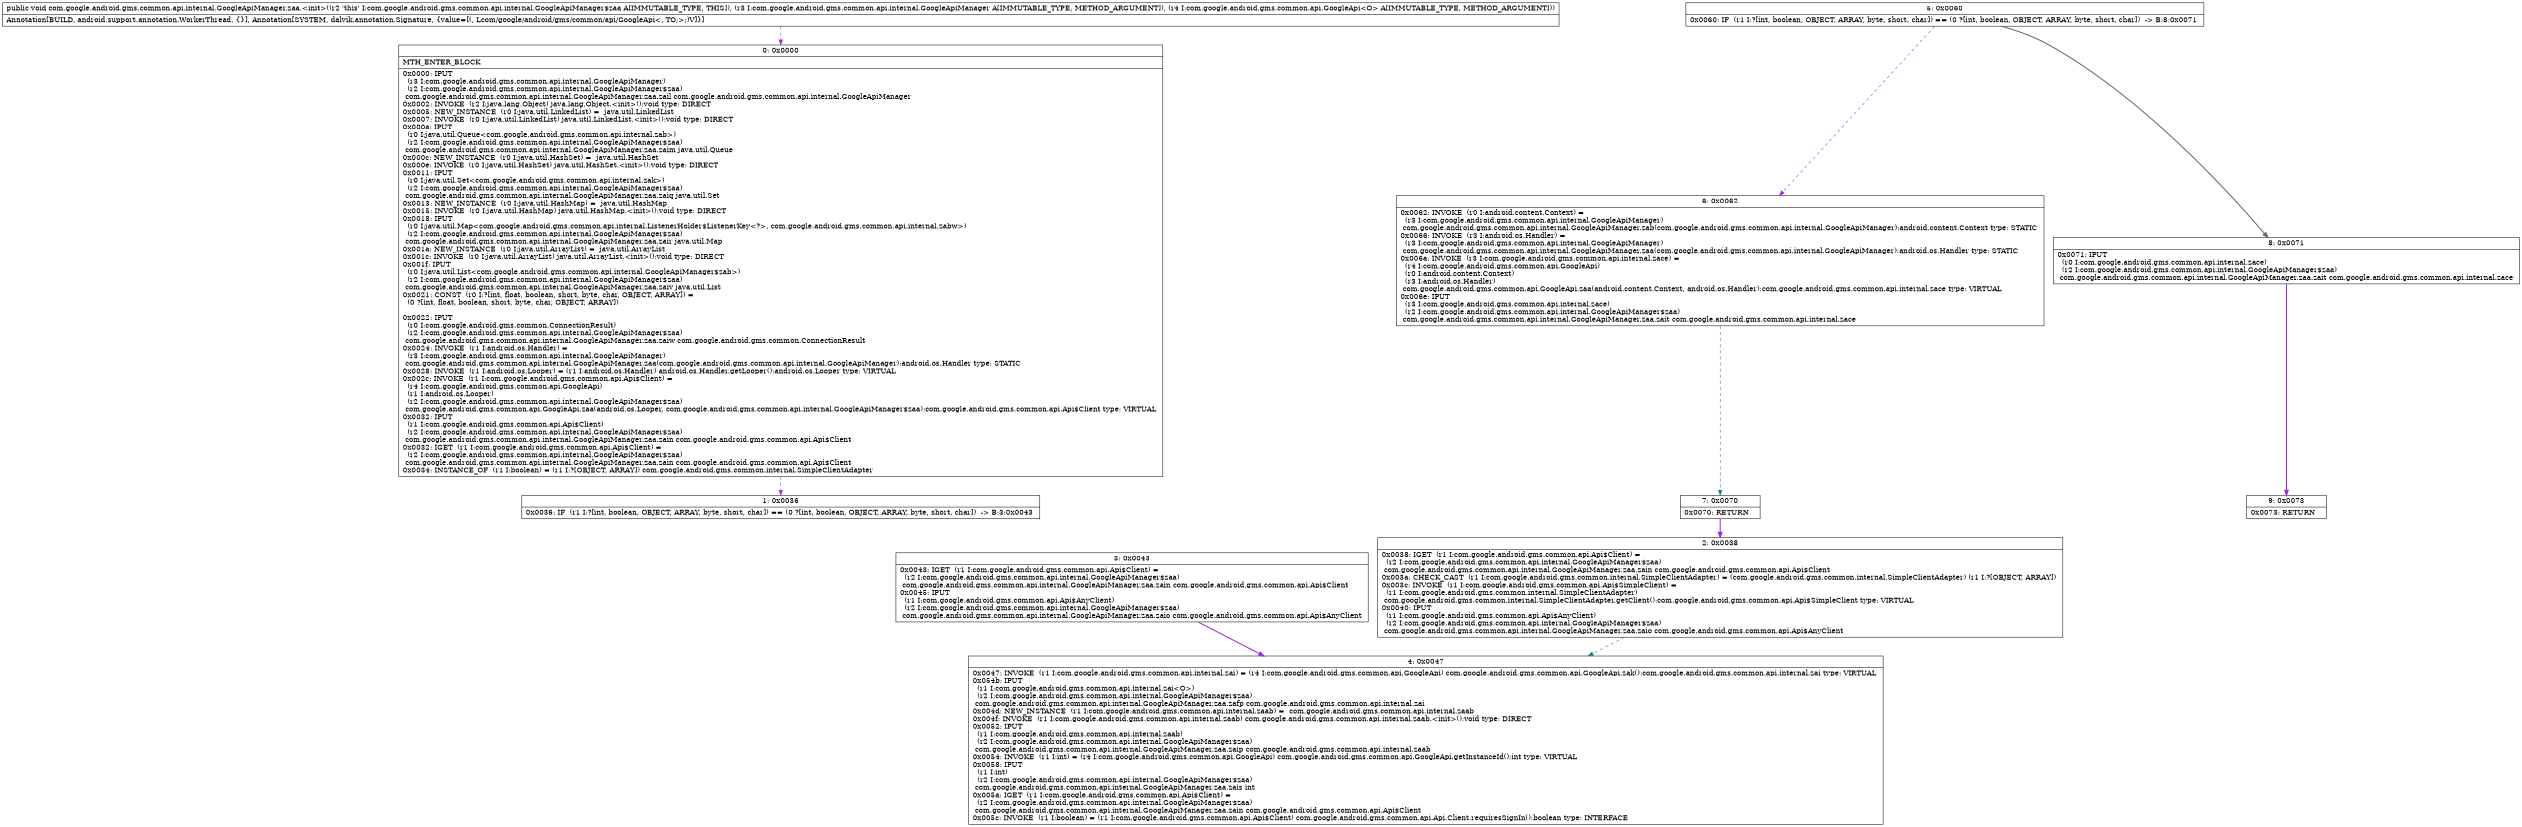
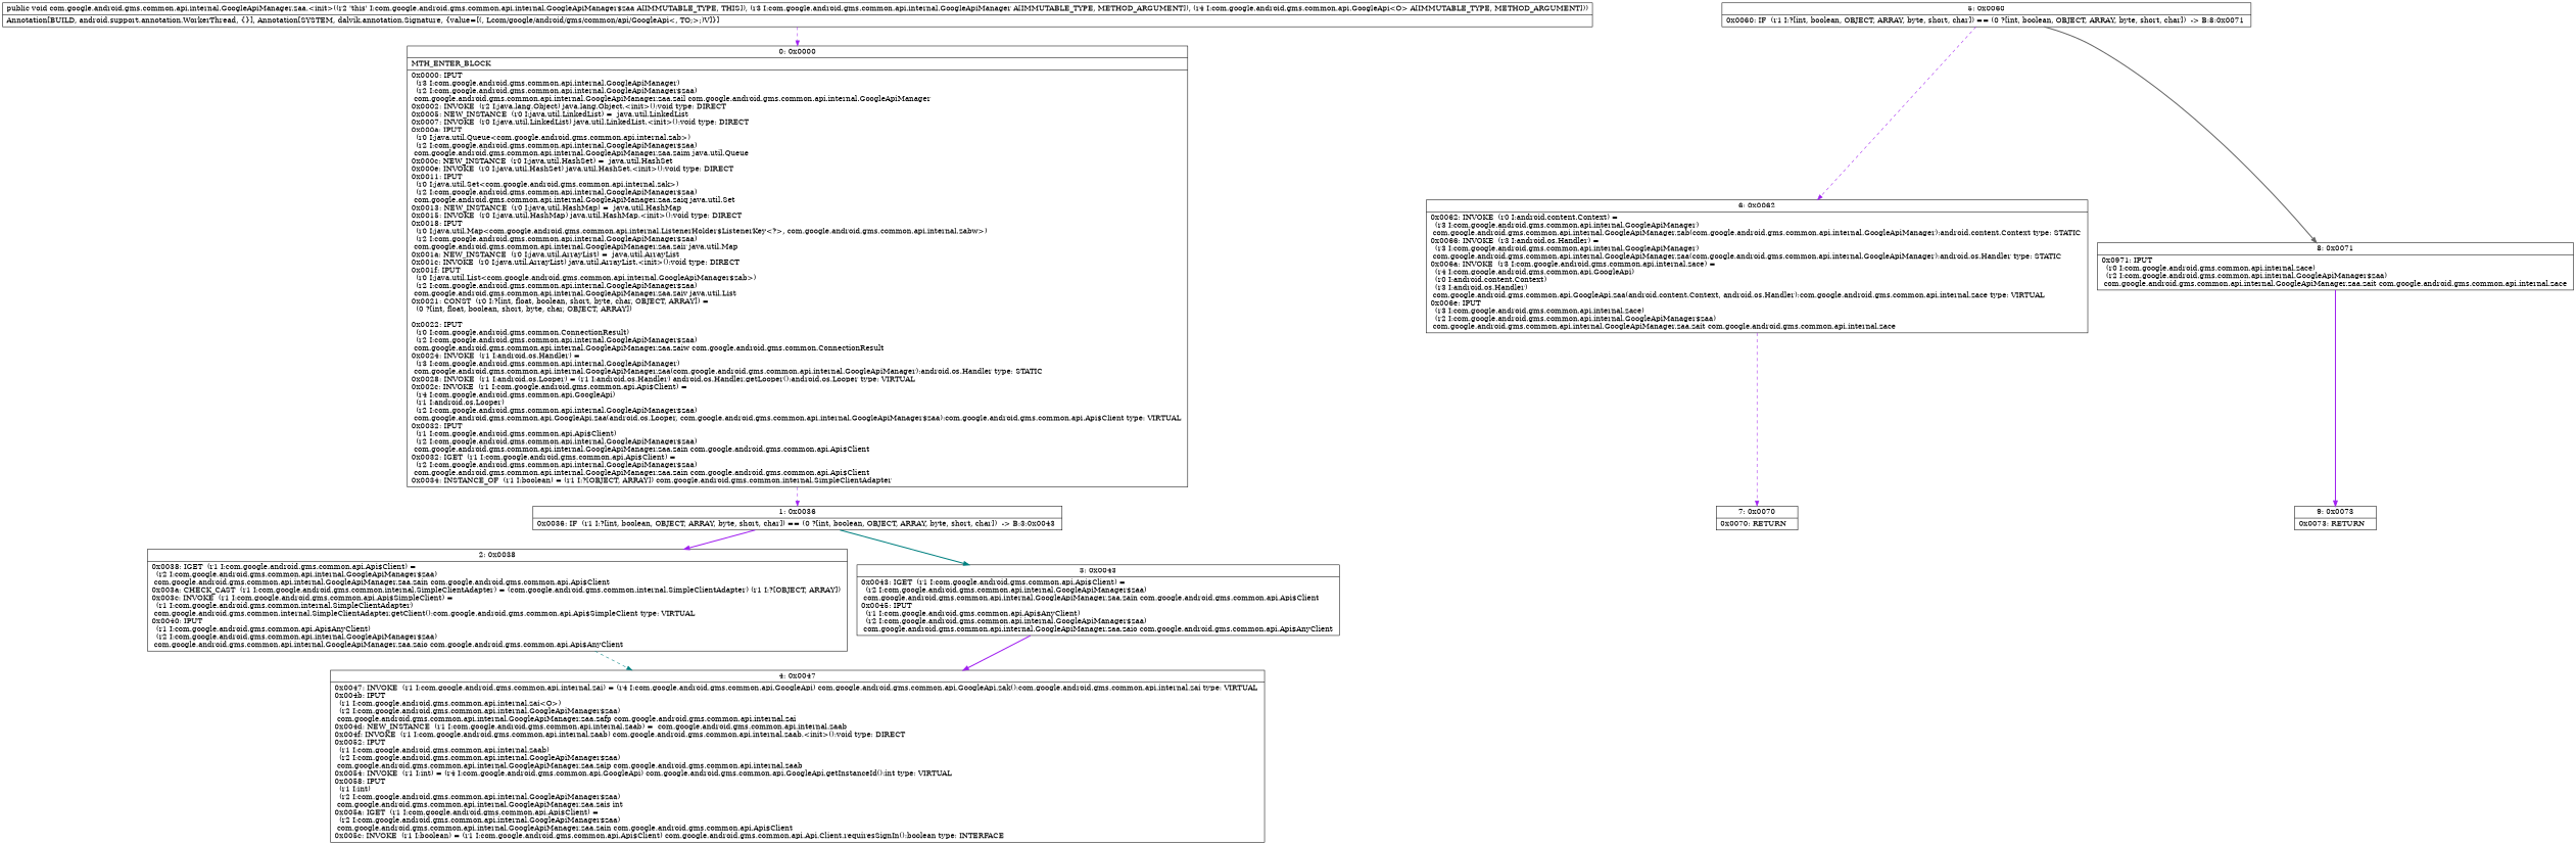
  digraph {
    node [shape=record]
    edge [color=purple style=dashed]
    n1 [label="{0\:\ 0x0000|MTH_ENTER_BLOCK\l|0x0000: IPUT  \l  (r3 I:com.google.android.gms.common.api.internal.GoogleApiManager)\l  (r2 I:com.google.android.gms.common.api.internal.GoogleApiManager$zaa)\l com.google.android.gms.common.api.internal.GoogleApiManager.zaa.zail com.google.android.gms.common.api.internal.GoogleApiManager \l0x0002: INVOKE  (r2 I:java.lang.Object) java.lang.Object.\<init\>():void type: DIRECT \l0x0005: NEW_INSTANCE  (r0 I:java.util.LinkedList) =  java.util.LinkedList \l0x0007: INVOKE  (r0 I:java.util.LinkedList) java.util.LinkedList.\<init\>():void type: DIRECT \l0x000a: IPUT  \l  (r0 I:java.util.Queue\<com.google.android.gms.common.api.internal.zab\>)\l  (r2 I:com.google.android.gms.common.api.internal.GoogleApiManager$zaa)\l com.google.android.gms.common.api.internal.GoogleApiManager.zaa.zaim java.util.Queue \l0x000c: NEW_INSTANCE  (r0 I:java.util.HashSet) =  java.util.HashSet \l0x000e: INVOKE  (r0 I:java.util.HashSet) java.util.HashSet.\<init\>():void type: DIRECT \l0x0011: IPUT  \l  (r0 I:java.util.Set\<com.google.android.gms.common.api.internal.zak\>)\l  (r2 I:com.google.android.gms.common.api.internal.GoogleApiManager$zaa)\l com.google.android.gms.common.api.internal.GoogleApiManager.zaa.zaiq java.util.Set \l0x0013: NEW_INSTANCE  (r0 I:java.util.HashMap) =  java.util.HashMap \l0x0015: INVOKE  (r0 I:java.util.HashMap) java.util.HashMap.\<init\>():void type: DIRECT \l0x0018: IPUT  \l  (r0 I:java.util.Map\<com.google.android.gms.common.api.internal.ListenerHolder$ListenerKey\<?\>, com.google.android.gms.common.api.internal.zabw\>)\l  (r2 I:com.google.android.gms.common.api.internal.GoogleApiManager$zaa)\l com.google.android.gms.common.api.internal.GoogleApiManager.zaa.zair java.util.Map \l0x001a: NEW_INSTANCE  (r0 I:java.util.ArrayList) =  java.util.ArrayList \l0x001c: INVOKE  (r0 I:java.util.ArrayList) java.util.ArrayList.\<init\>():void type: DIRECT \l0x001f: IPUT  \l  (r0 I:java.util.List\<com.google.android.gms.common.api.internal.GoogleApiManager$zab\>)\l  (r2 I:com.google.android.gms.common.api.internal.GoogleApiManager$zaa)\l com.google.android.gms.common.api.internal.GoogleApiManager.zaa.zaiv java.util.List \l0x0021: CONST  (r0 I:?[int, float, boolean, short, byte, char, OBJECT, ARRAY]) = \l  (0 ?[int, float, boolean, short, byte, char, OBJECT, ARRAY])\l \l0x0022: IPUT  \l  (r0 I:com.google.android.gms.common.ConnectionResult)\l  (r2 I:com.google.android.gms.common.api.internal.GoogleApiManager$zaa)\l com.google.android.gms.common.api.internal.GoogleApiManager.zaa.zaiw com.google.android.gms.common.ConnectionResult \l0x0024: INVOKE  (r1 I:android.os.Handler) = \l  (r3 I:com.google.android.gms.common.api.internal.GoogleApiManager)\l com.google.android.gms.common.api.internal.GoogleApiManager.zaa(com.google.android.gms.common.api.internal.GoogleApiManager):android.os.Handler type: STATIC \l0x0028: INVOKE  (r1 I:android.os.Looper) = (r1 I:android.os.Handler) android.os.Handler.getLooper():android.os.Looper type: VIRTUAL \l0x002c: INVOKE  (r1 I:com.google.android.gms.common.api.Api$Client) = \l  (r4 I:com.google.android.gms.common.api.GoogleApi)\l  (r1 I:android.os.Looper)\l  (r2 I:com.google.android.gms.common.api.internal.GoogleApiManager$zaa)\l com.google.android.gms.common.api.GoogleApi.zaa(android.os.Looper, com.google.android.gms.common.api.internal.GoogleApiManager$zaa):com.google.android.gms.common.api.Api$Client type: VIRTUAL \l0x0032: IPUT  \l  (r1 I:com.google.android.gms.common.api.Api$Client)\l  (r2 I:com.google.android.gms.common.api.internal.GoogleApiManager$zaa)\l com.google.android.gms.common.api.internal.GoogleApiManager.zaa.zain com.google.android.gms.common.api.Api$Client \l0x0032: IGET  (r1 I:com.google.android.gms.common.api.Api$Client) = \l  (r2 I:com.google.android.gms.common.api.internal.GoogleApiManager$zaa)\l com.google.android.gms.common.api.internal.GoogleApiManager.zaa.zain com.google.android.gms.common.api.Api$Client \l0x0034: INSTANCE_OF  (r1 I:boolean) = (r1 I:?[OBJECT, ARRAY]) com.google.android.gms.common.internal.SimpleClientAdapter \l}"]
    n2 [label="{1\:\ 0x0036|0x0036: IF  (r1 I:?[int, boolean, OBJECT, ARRAY, byte, short, char]) == (0 ?[int, boolean, OBJECT, ARRAY, byte, short, char])  \-\> B:3:0x0043 \l}"]
    n3 [label="{2\:\ 0x0038|0x0038: IGET  (r1 I:com.google.android.gms.common.api.Api$Client) = \l  (r2 I:com.google.android.gms.common.api.internal.GoogleApiManager$zaa)\l com.google.android.gms.common.api.internal.GoogleApiManager.zaa.zain com.google.android.gms.common.api.Api$Client \l0x003a: CHECK_CAST  (r1 I:com.google.android.gms.common.internal.SimpleClientAdapter) = (com.google.android.gms.common.internal.SimpleClientAdapter) (r1 I:?[OBJECT, ARRAY]) \l0x003c: INVOKE  (r1 I:com.google.android.gms.common.api.Api$SimpleClient) = \l  (r1 I:com.google.android.gms.common.internal.SimpleClientAdapter)\l com.google.android.gms.common.internal.SimpleClientAdapter.getClient():com.google.android.gms.common.api.Api$SimpleClient type: VIRTUAL \l0x0040: IPUT  \l  (r1 I:com.google.android.gms.common.api.Api$AnyClient)\l  (r2 I:com.google.android.gms.common.api.internal.GoogleApiManager$zaa)\l com.google.android.gms.common.api.internal.GoogleApiManager.zaa.zaio com.google.android.gms.common.api.Api$AnyClient \l}"]
    n4 [label="{3\:\ 0x0043|0x0043: IGET  (r1 I:com.google.android.gms.common.api.Api$Client) = \l  (r2 I:com.google.android.gms.common.api.internal.GoogleApiManager$zaa)\l com.google.android.gms.common.api.internal.GoogleApiManager.zaa.zain com.google.android.gms.common.api.Api$Client \l0x0045: IPUT  \l  (r1 I:com.google.android.gms.common.api.Api$AnyClient)\l  (r2 I:com.google.android.gms.common.api.internal.GoogleApiManager$zaa)\l com.google.android.gms.common.api.internal.GoogleApiManager.zaa.zaio com.google.android.gms.common.api.Api$AnyClient \l}"]
-   n5 [label="{4\:\ 0x0047|0x0047: INVOKE  (r1 I:com.google.android.gms.common.api.internal.zai) = (r4 I:com.google.android.gms.common.api.GoogleApi) com.google.android.gms.common.api.GoogleApi.zak():com.google.android.gms.common.api.internal.zai type: VIRTUAL \l0x054b: IPUT  \l  (r1 I:com.google.android.gms.common.api.internal.zai\<O\>)\l  (r2 I:com.google.android.gms.common.api.internal.GoogleApiManager$zaa)\l com.google.android.gms.common.api.internal.GoogleApiManager.zaa.zafp com.google.android.gms.common.api.internal.zai \l0x004d: NEW_INSTANCE  (r1 I:com.google.android.gms.common.api.internal.zaab) =  com.google.android.gms.common.api.internal.zaab \l0x004f: INVOKE  (r1 I:com.google.android.gms.common.api.internal.zaab) com.google.android.gms.common.api.internal.zaab.\<init\>():void type: DIRECT \l0x0052: IPUT  \l  (r1 I:com.google.android.gms.common.api.internal.zaab)\l  (r2 I:com.google.android.gms.common.api.internal.GoogleApiManager$zaa)\l com.google.android.gms.common.api.internal.GoogleApiManager.zaa.zaip com.google.android.gms.common.api.internal.zaab \l0x0054: INVOKE  (r1 I:int) = (r4 I:com.google.android.gms.common.api.GoogleApi) com.google.android.gms.common.api.GoogleApi.getInstanceId():int type: VIRTUAL \l0x0058: IPUT  \l  (r1 I:int)\l  (r2 I:com.google.android.gms.common.api.internal.GoogleApiManager$zaa)\l com.google.android.gms.common.api.internal.GoogleApiManager.zaa.zais int \l0x005a: IGET  (r1 I:com.google.android.gms.common.api.Api$Client) = \l  (r2 I:com.google.android.gms.common.api.internal.GoogleApiManager$zaa)\l com.google.android.gms.common.api.internal.GoogleApiManager.zaa.zain com.google.android.gms.common.api.Api$Client \l0x005c: INVOKE  (r1 I:boolean) = (r1 I:com.google.android.gms.common.api.Api$Client) com.google.android.gms.common.api.Api.Client.requiresSignIn():boolean type: INTERFACE \l}"]
+   n5 [label="{4\:\ 0x0047|0x0047: INVOKE  (r1 I:com.google.android.gms.common.api.internal.zai) = (r4 I:com.google.android.gms.common.api.GoogleApi) com.google.android.gms.common.api.GoogleApi.zak():com.google.android.gms.common.api.internal.zai type: VIRTUAL \l0x004b: IPUT  \l  (r1 I:com.google.android.gms.common.api.internal.zai\<O\>)\l  (r2 I:com.google.android.gms.common.api.internal.GoogleApiManager$zaa)\l com.google.android.gms.common.api.internal.GoogleApiManager.zaa.zafp com.google.android.gms.common.api.internal.zai \l0x004d: NEW_INSTANCE  (r1 I:com.google.android.gms.common.api.internal.zaab) =  com.google.android.gms.common.api.internal.zaab \l0x004f: INVOKE  (r1 I:com.google.android.gms.common.api.internal.zaab) com.google.android.gms.common.api.internal.zaab.\<init\>():void type: DIRECT \l0x0052: IPUT  \l  (r1 I:com.google.android.gms.common.api.internal.zaab)\l  (r2 I:com.google.android.gms.common.api.internal.GoogleApiManager$zaa)\l com.google.android.gms.common.api.internal.GoogleApiManager.zaa.zaip com.google.android.gms.common.api.internal.zaab \l0x0054: INVOKE  (r1 I:int) = (r4 I:com.google.android.gms.common.api.GoogleApi) com.google.android.gms.common.api.GoogleApi.getInstanceId():int type: VIRTUAL \l0x0058: IPUT  \l  (r1 I:int)\l  (r2 I:com.google.android.gms.common.api.internal.GoogleApiManager$zaa)\l com.google.android.gms.common.api.internal.GoogleApiManager.zaa.zais int \l0x005a: IGET  (r1 I:com.google.android.gms.common.api.Api$Client) = \l  (r2 I:com.google.android.gms.common.api.internal.GoogleApiManager$zaa)\l com.google.android.gms.common.api.internal.GoogleApiManager.zaa.zain com.google.android.gms.common.api.Api$Client \l0x005c: INVOKE  (r1 I:boolean) = (r1 I:com.google.android.gms.common.api.Api$Client) com.google.android.gms.common.api.Api.Client.requiresSignIn():boolean type: INTERFACE \l}"]
    n6 [label="{5\:\ 0x0060|0x0060: IF  (r1 I:?[int, boolean, OBJECT, ARRAY, byte, short, char]) == (0 ?[int, boolean, OBJECT, ARRAY, byte, short, char])  \-\> B:8:0x0071 \l}"]
    n7 [label="{6\:\ 0x0062|0x0062: INVOKE  (r0 I:android.content.Context) = \l  (r3 I:com.google.android.gms.common.api.internal.GoogleApiManager)\l com.google.android.gms.common.api.internal.GoogleApiManager.zab(com.google.android.gms.common.api.internal.GoogleApiManager):android.content.Context type: STATIC \l0x0066: INVOKE  (r3 I:android.os.Handler) = \l  (r3 I:com.google.android.gms.common.api.internal.GoogleApiManager)\l com.google.android.gms.common.api.internal.GoogleApiManager.zaa(com.google.android.gms.common.api.internal.GoogleApiManager):android.os.Handler type: STATIC \l0x006a: INVOKE  (r3 I:com.google.android.gms.common.api.internal.zace) = \l  (r4 I:com.google.android.gms.common.api.GoogleApi)\l  (r0 I:android.content.Context)\l  (r3 I:android.os.Handler)\l com.google.android.gms.common.api.GoogleApi.zaa(android.content.Context, android.os.Handler):com.google.android.gms.common.api.internal.zace type: VIRTUAL \l0x006e: IPUT  \l  (r3 I:com.google.android.gms.common.api.internal.zace)\l  (r2 I:com.google.android.gms.common.api.internal.GoogleApiManager$zaa)\l com.google.android.gms.common.api.internal.GoogleApiManager.zaa.zait com.google.android.gms.common.api.internal.zace \l}"]
-   n8 [label="{8\:\ 0x0071|0x0071: IPUT  \l  (r0 I:com.google.android.gms.common.api.internal.zace)\l  (r2 I:com.google.android.gms.common.api.internal.GoogleApiManager$zaa)\l com.google.android.gms.common.api.internal.GoogleApiManager.zaa.zait com.google.android.gms.common.api.internal.zace \l}"]
+   n8 [label="{8\:\ 0x0071|0x0971: IPUT  \l  (r0 I:com.google.android.gms.common.api.internal.zace)\l  (r2 I:com.google.android.gms.common.api.internal.GoogleApiManager$zaa)\l com.google.android.gms.common.api.internal.GoogleApiManager.zaa.zait com.google.android.gms.common.api.internal.zace \l}"]
    n9 [label="{7\:\ 0x0070|0x0070: RETURN   \l}"]
    n10 [label="{9\:\ 0x0073|0x0073: RETURN   \l}"]
    n11 [label="{public void com.google.android.gms.common.api.internal.GoogleApiManager.zaa.\<init\>((r2 'this' I:com.google.android.gms.common.api.internal.GoogleApiManager$zaa A[IMMUTABLE_TYPE, THIS]), (r3 I:com.google.android.gms.common.api.internal.GoogleApiManager A[IMMUTABLE_TYPE, METHOD_ARGUMENT]), (r4 I:com.google.android.gms.common.api.GoogleApi\<O\> A[IMMUTABLE_TYPE, METHOD_ARGUMENT]))  | Annotation[BUILD, android.support.annotation.WorkerThread, \{\}], Annotation[SYSTEM, dalvik.annotation.Signature, \{value=[(, Lcom\/google\/android\/gms\/common\/api\/GoogleApi\<, TO;\>;)V]\}]\l}"]
    n1 -> n2
-   n9 -> n3 [style=bold]
+   n2 -> n3 [style=bold]
+   n2 -> n4 [color=teal style=bold]
    n3 -> n5 [color=teal]
    n4 -> n5 [style=bold]
    n6 -> n7
    n6 -> n8 [color=gray40 style=bold]
-   n7 -> n9 [color=teal]
+   n7 -> n9
    n8 -> n10 [style=bold]
    n11 -> n1
  }
